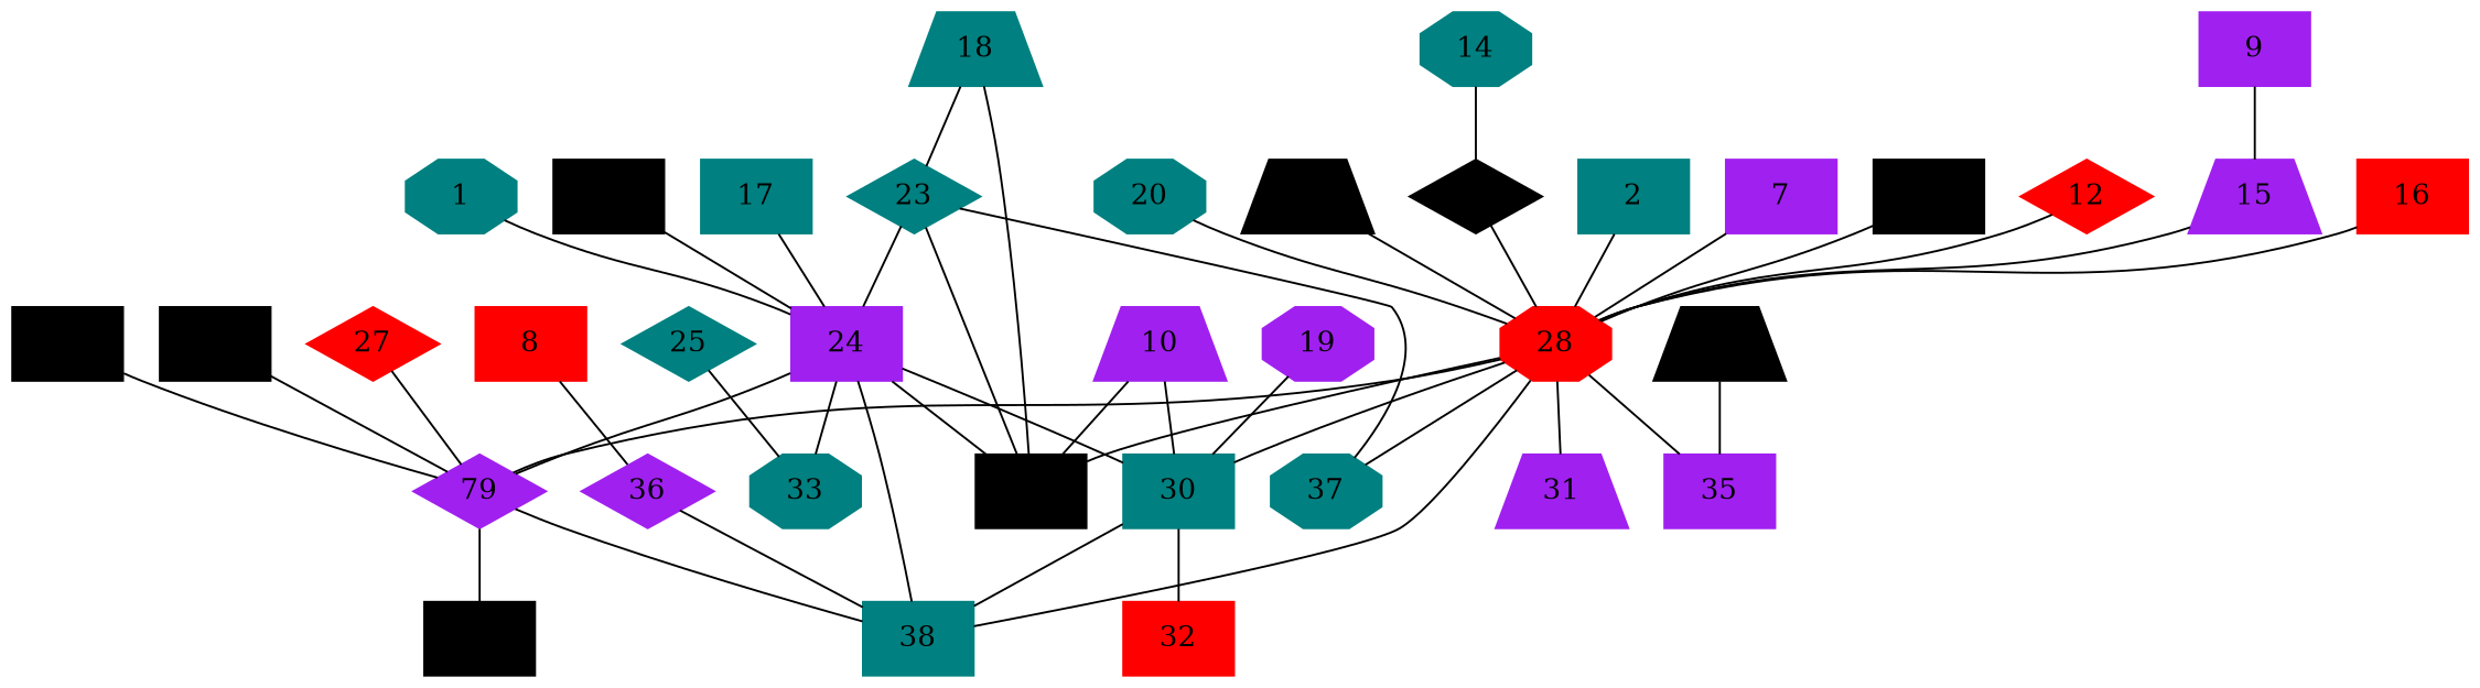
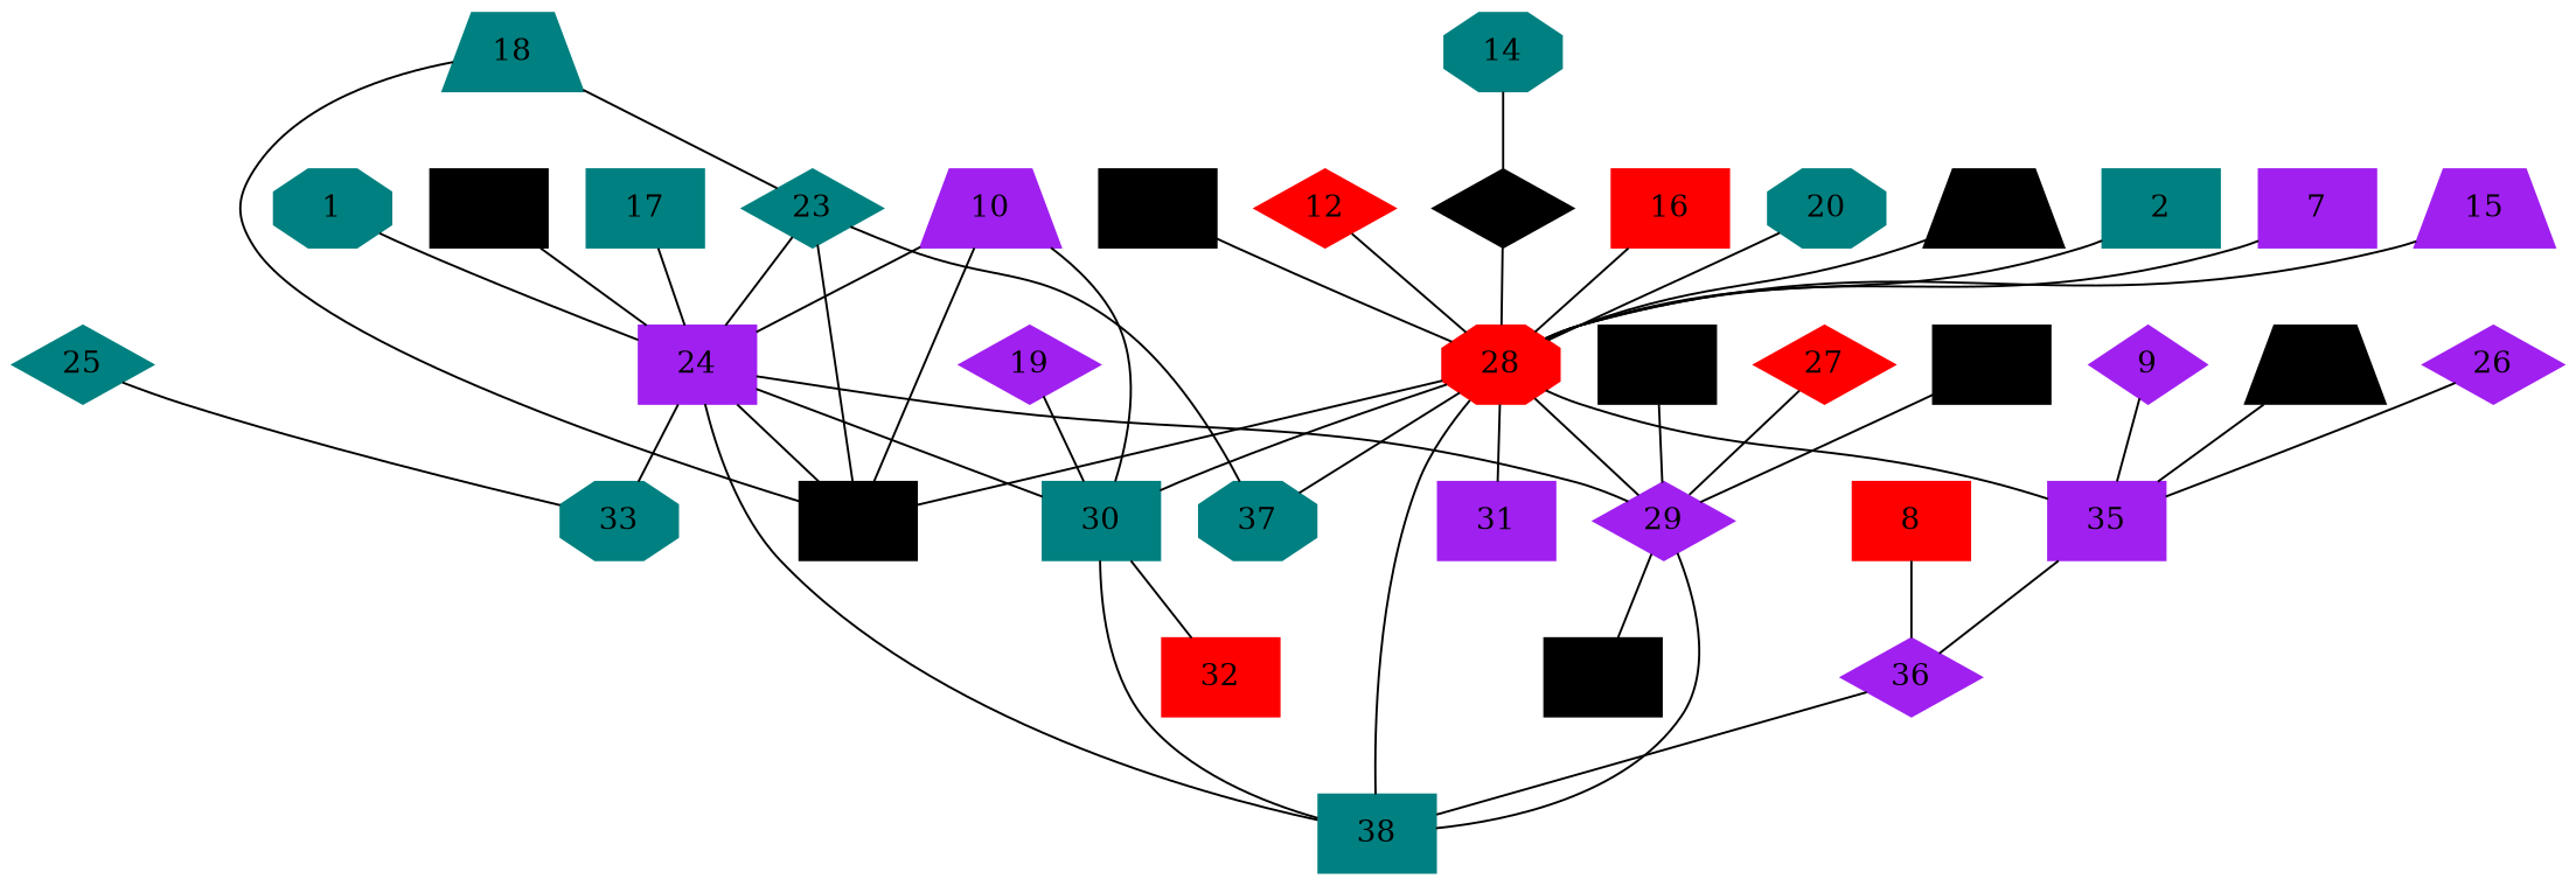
  graph {
    node [color=teal shape=box style=filled]
    edge [weight=1.0]
    1 [shape=octagon]
    24 [color=purple]
-   29 [color=purple shape=diamond label=79]
+   29 [color=purple shape=diamond]
    30
    40 [color=black]
    33 [shape=octagon]
    38
    2
    28 [color=red shape=octagon]
    35 [color=purple]
    37 [shape=octagon]
-   31 [color=purple shape=trapezium]
+   31 [color=purple]
    3 [color=black]
    39 [color=black]
    5 [color=black]
    6 [color=black]
    7 [color=purple]
    8 [color=red]
    36 [color=purple shape=diamond]
-   9 [color=purple]
+   9 [color=purple shape=diamond]
    15 [color=purple shape=trapezium]
    10 [color=purple shape=trapezium]
    32 [color=red]
    11 [color=black]
    12 [color=red shape=diamond]
    13 [color=black shape=trapezium]
    14 [shape=octagon]
    21 [color=black shape=diamond]
    16 [color=red]
    17
    18 [shape=trapezium]
    23 [shape=diamond]
-   19 [color=purple shape=octagon]
+   19 [color=purple shape=diamond]
    20 [shape=octagon]
    22 [color=black shape=trapezium]
    25 [shape=diamond]
+   26 [color=purple shape=diamond]
    27 [color=red shape=diamond]
    1 -- 24
    24 -- 29
    24 -- 30
    24 -- 40
    24 -- 33 [weight=2.0]
    24 -- 38
    29 -- 38
    29 -- 39 [weight=2.0]
    30 -- 38
    30 -- 32
    2 -- 28
    28 -- 29 [weight=2.0]
    28 -- 30
    28 -- 40
    28 -- 38
    28 -- 35 [weight=2.0]
    28 -- 37
    28 -- 31
+   35 -- 36
    3 -- 29
    5 -- 24
    6 -- 29
    7 -- 28
    8 -- 36
    36 -- 38
-   9 -- 15
+   9 -- 35
    15 -- 28
+   10 -- 24
    10 -- 30
    10 -- 40
    11 -- 28
    12 -- 28
    13 -- 35
    14 -- 21
    21 -- 28
    16 -- 28
    17 -- 24
    18 -- 40
    18 -- 23
    23 -- 24
    23 -- 40
    23 -- 37
    19 -- 30
    20 -- 28
    22 -- 28
    25 -- 33
+   26 -- 35
    27 -- 29
  }
